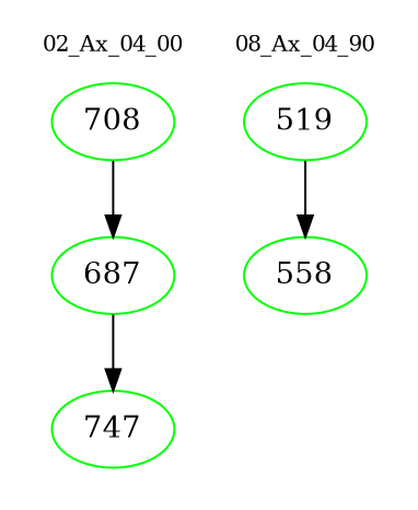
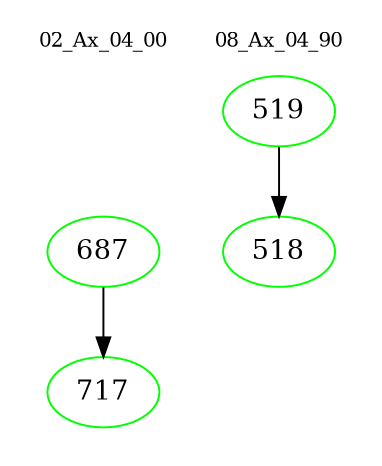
  digraph {
    node [color=green]
    edge [color=black]
-   n1 [label=708]
    n2 [label=687]
-   n3 [label=747]
+   n3 [label=717]
    n4 [label=519]
-   n5 [label=558]
+   n5 [label=518]
    subgraph cluster_1 {
      color=white
      fontsize=10
      label="02_Ax_04_00"
-     n1
      n2
      n3
    }
    subgraph cluster_2 {
      color=white
      fontsize=10
      label="08_Ax_04_90"
      n4
      n5
    }
-   n1 -> n2
    n2 -> n3
    n4 -> n5
  }
